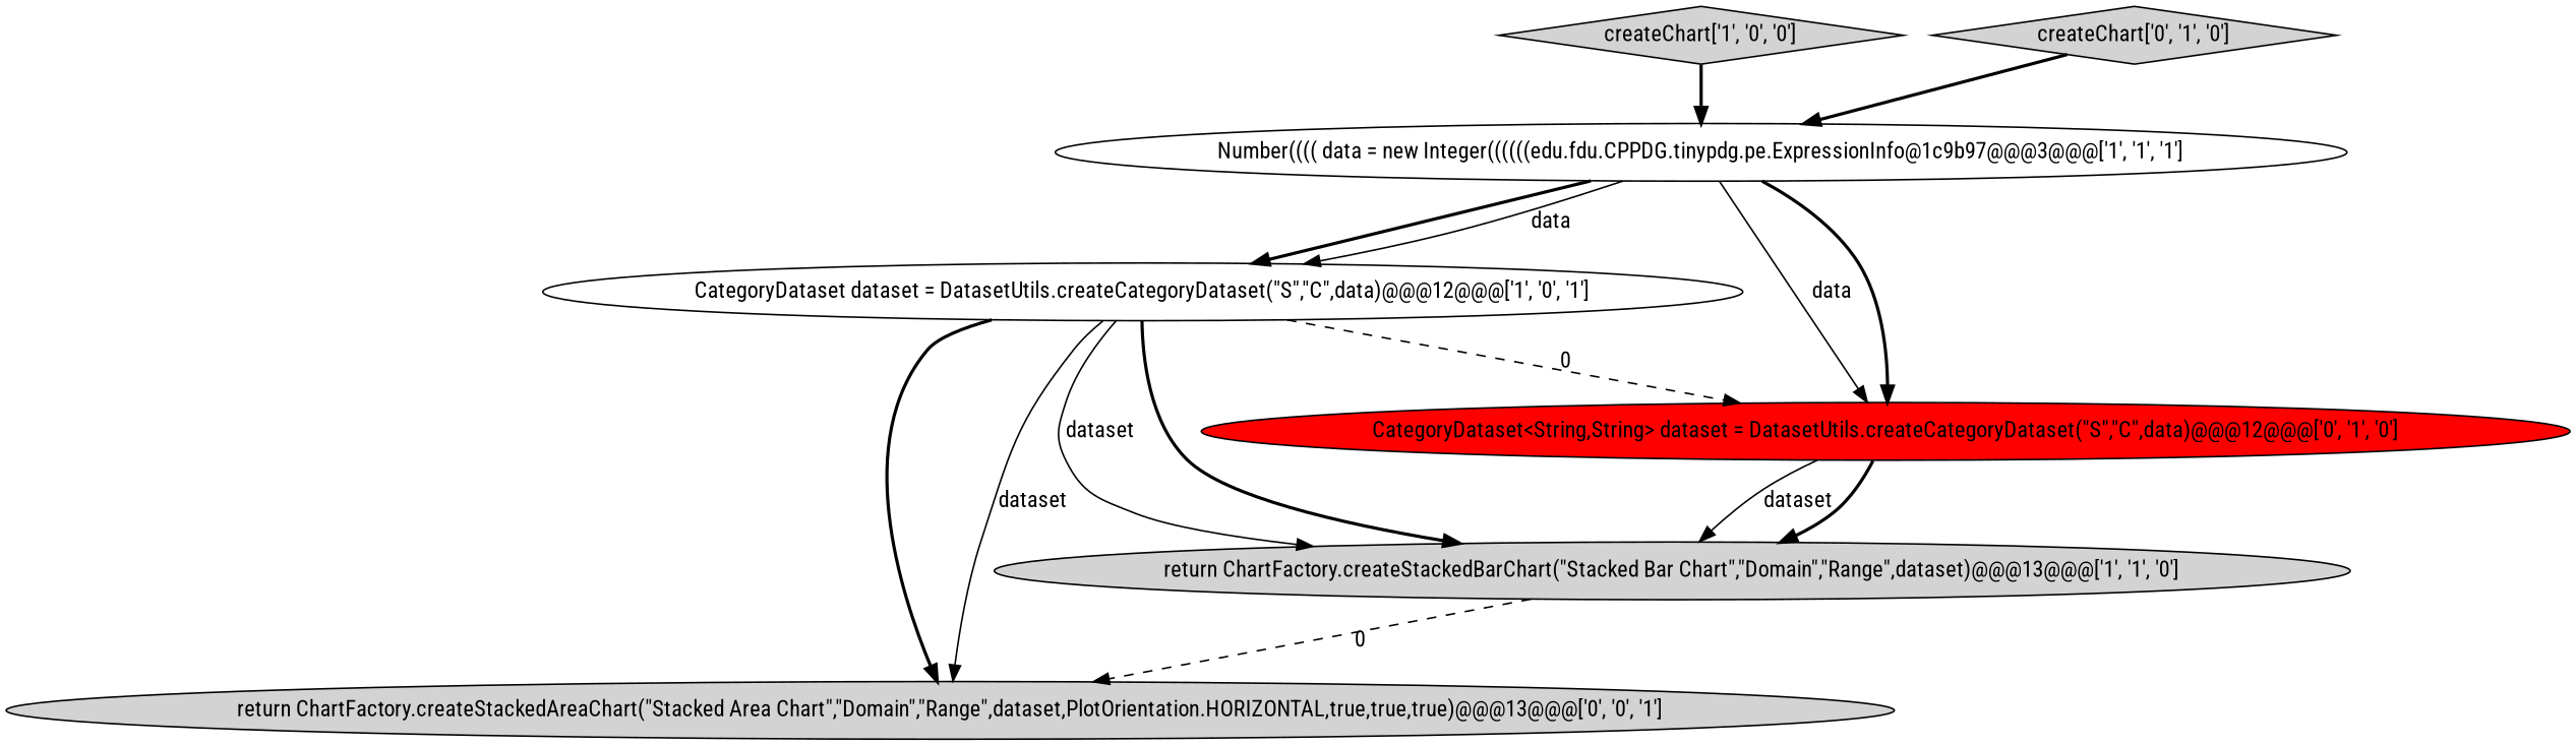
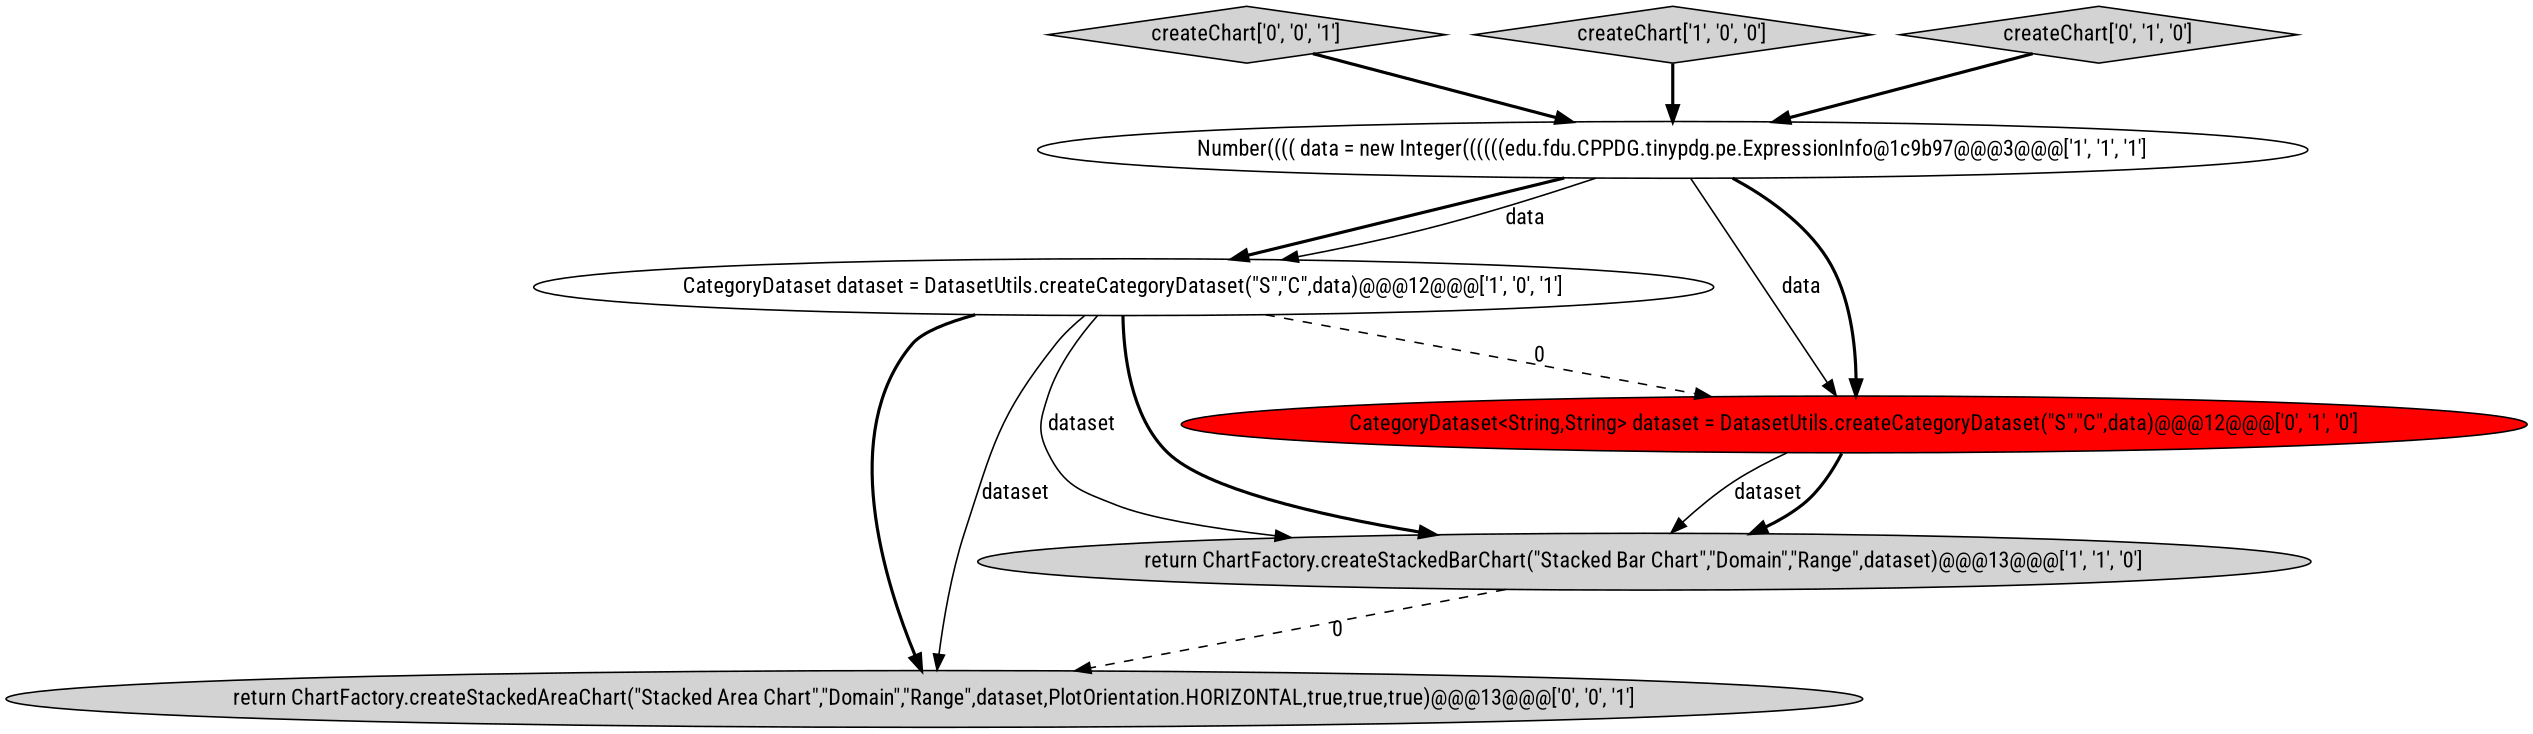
  digraph {
    fontname="Roboto Condensed"
    node [fillcolor=lightgray shape=ellipse style=filled fontname="Roboto Condensed"]
    edge [style=bold fontname="Roboto Condensed"]
+   n1 [label="createChart['0', '0', '1']" shape=diamond]
    n2 [fillcolor=white label="Number(((( data = new Integer((((((edu.fdu.CPPDG.tinypdg.pe.ExpressionInfo@1c9b97@@@3@@@['1', '1', '1']"]
    n3 [fillcolor=white label="CategoryDataset dataset = DatasetUtils.createCategoryDataset(\"S\",\"C\",data)@@@12@@@['1', '0', '1']"]
    n4 [label="return ChartFactory.createStackedAreaChart(\"Stacked Area Chart\",\"Domain\",\"Range\",dataset,PlotOrientation.HORIZONTAL,true,true,true)@@@13@@@['0', '0', '1']"]
    n5 [fillcolor=red label="CategoryDataset<String,String> dataset = DatasetUtils.createCategoryDataset(\"S\",\"C\",data)@@@12@@@['0', '1', '0']"]
    n6 [label="return ChartFactory.createStackedBarChart(\"Stacked Bar Chart\",\"Domain\",\"Range\",dataset)@@@13@@@['1', '1', '0']"]
    n7 [label="createChart['1', '0', '0']" shape=diamond]
    n8 [label="createChart['0', '1', '0']" shape=diamond]
+   n1 -> n2
    n2 -> n3
    n2 -> n3 [label=data style=solid]
    n2 -> n5 [label=data style=solid]
    n2 -> n5
    n3 -> n4
    n3 -> n4 [label=dataset style=solid]
    n3 -> n5 [label=0 style=dashed]
    n3 -> n6 [label=dataset style=solid]
    n3 -> n6
    n5 -> n6 [label=dataset style=solid]
    n5 -> n6
    n6 -> n4 [label=0 style=dashed]
    n7 -> n2
    n8 -> n2
  }
